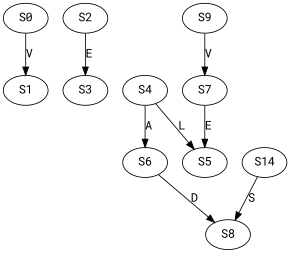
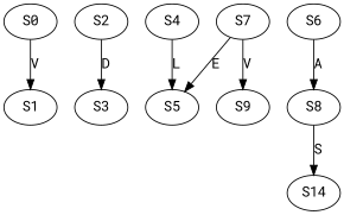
  strict digraph {
    fontname="Roboto Mono"
    node [fontname="Roboto Mono"]
    edge [fontname="Roboto Mono"]
    S0
    S1
    S2
    S3
    S4
    S5
    S6
    S8
    S7
    S9
    n11 [label=S14]
    S0 -> S1 [label=V]
-   S2 -> S3 [label=E]
+   S2 -> S3 [label=D]
    S4 -> S5 [label=L]
-   S4 -> S6 [label=A]
-   S6 -> S8 [label=D]
-   n11 -> S8 [label=S]
+   S6 -> S8 [label=A]
+   S8 -> n11 [label=S]
    S7 -> S5 [label=E]
-   S9 -> S7 [label=V]
+   S7 -> S9 [label=V]
  }
